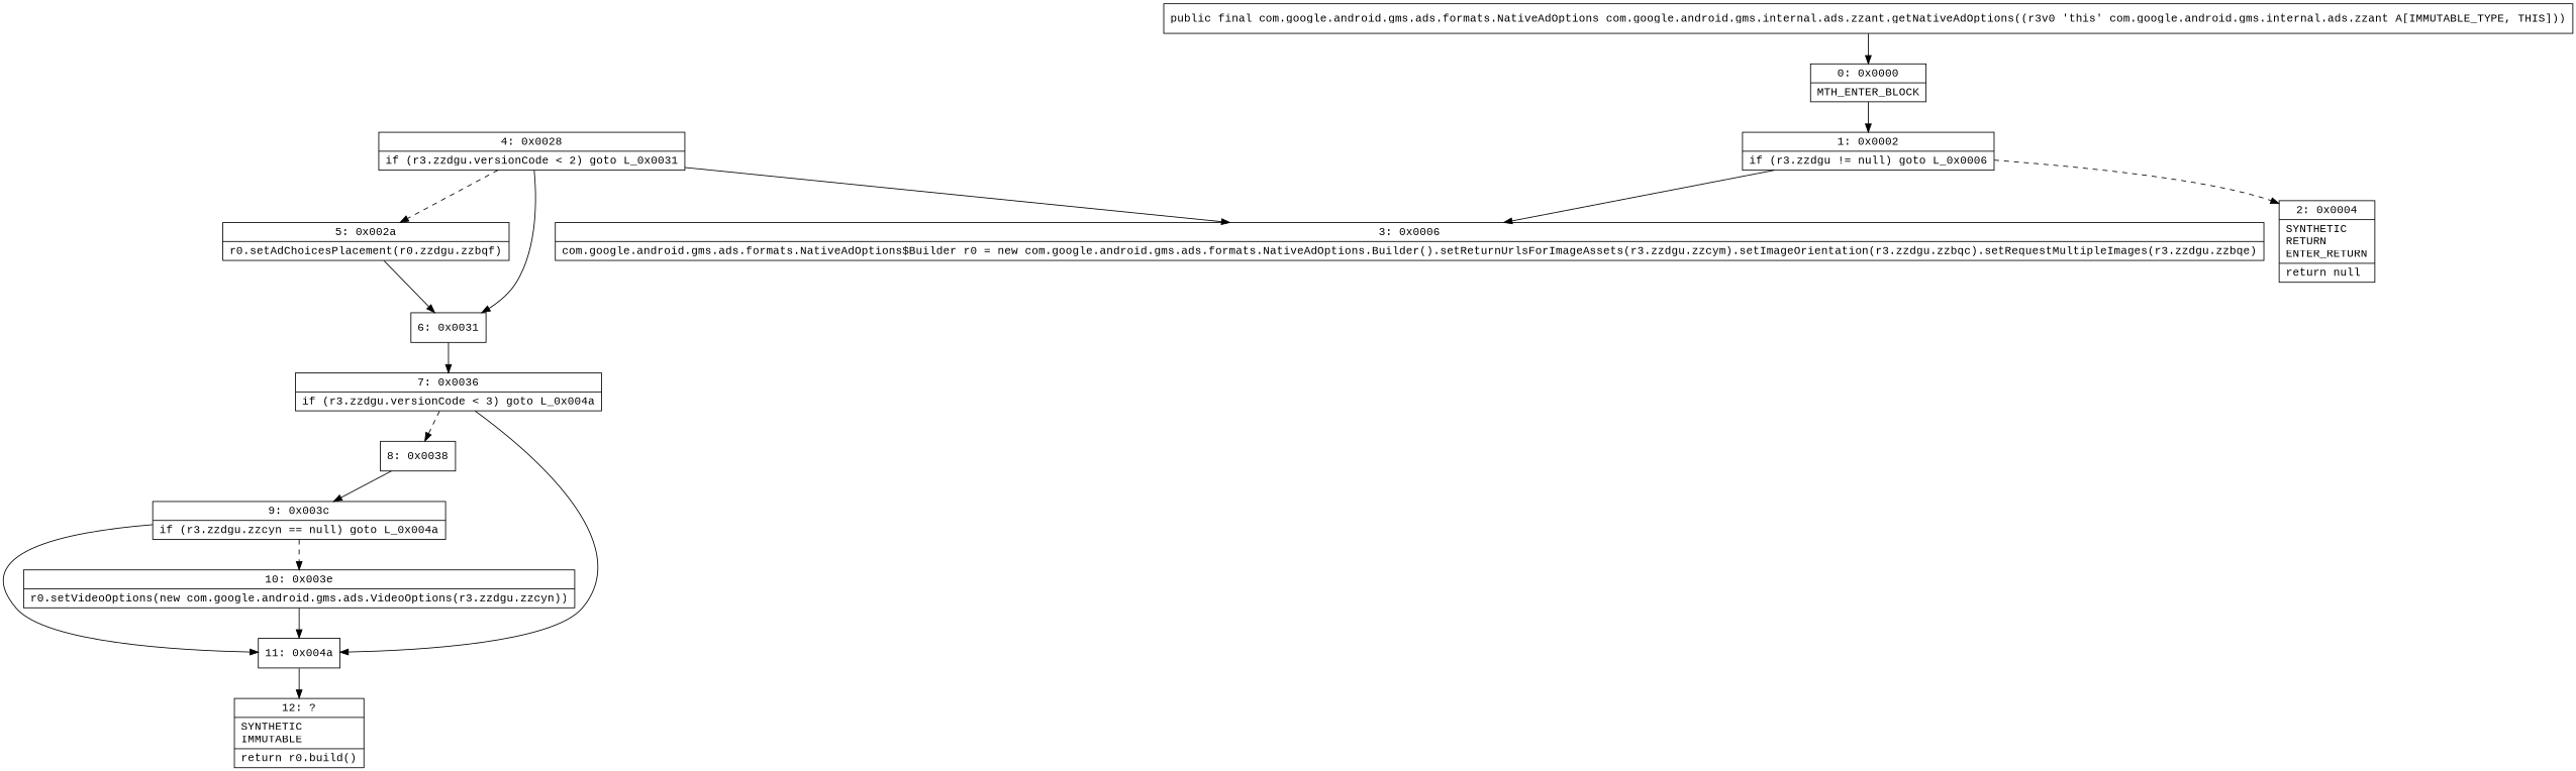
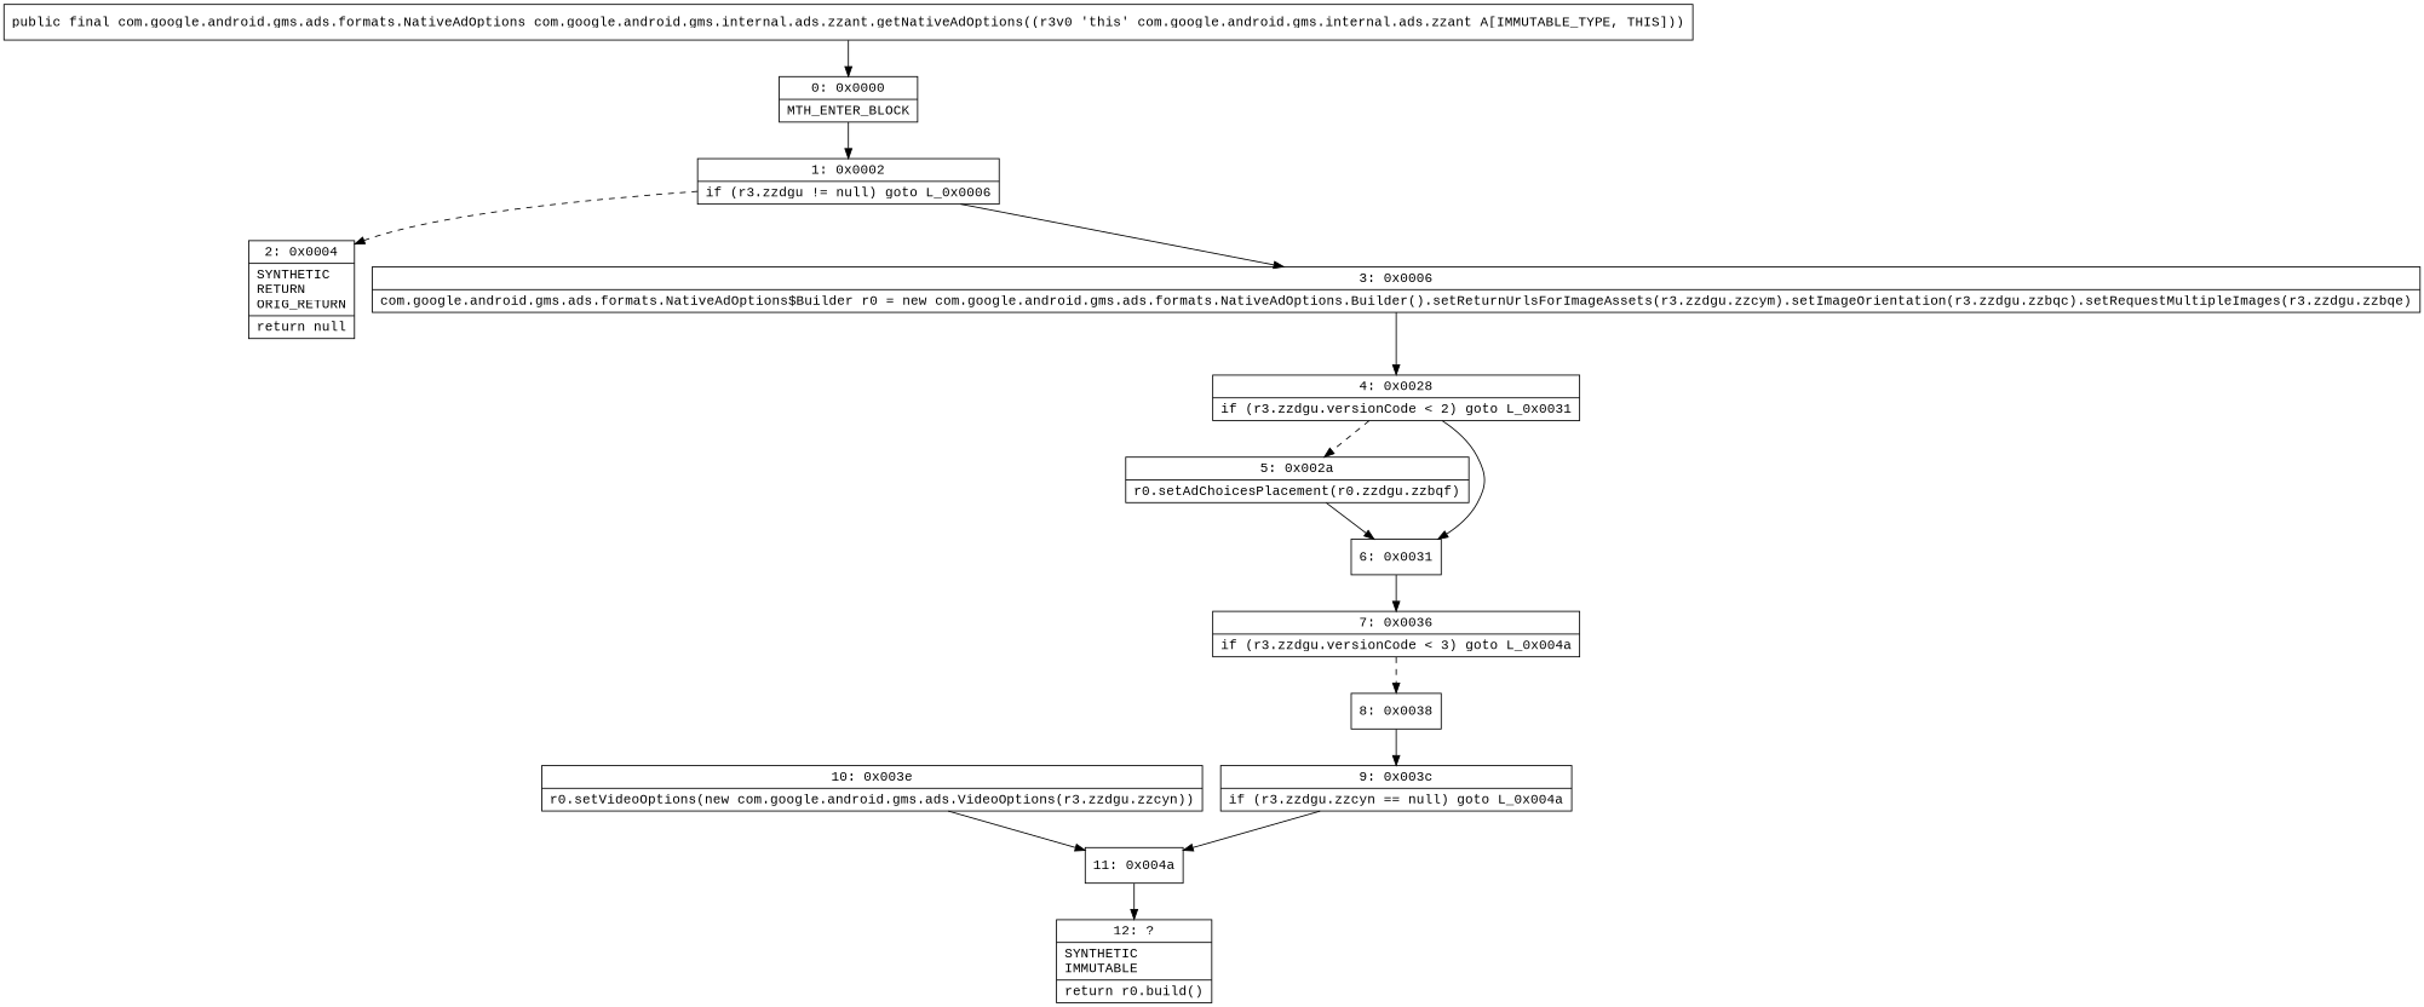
  digraph {
    fontname="Liberation Mono"
    node [fontname="Liberation Mono" shape=record]
    edge [fontname="Liberation Mono"]
    n1 [label="{0\:\ 0x0000|MTH_ENTER_BLOCK\l}"]
    n2 [label="{1\:\ 0x0002|if (r3.zzdgu != null) goto L_0x0006\l}"]
-   n3 [label="{2\:\ 0x0004|SYNTHETIC\lRETURN\lENTER_RETURN\l|return null\l}"]
+   n3 [label="{2\:\ 0x0004|SYNTHETIC\lRETURN\lORIG_RETURN\l|return null\l}"]
    n4 [label="{3\:\ 0x0006|com.google.android.gms.ads.formats.NativeAdOptions$Builder r0 = new com.google.android.gms.ads.formats.NativeAdOptions.Builder().setReturnUrlsForImageAssets(r3.zzdgu.zzcym).setImageOrientation(r3.zzdgu.zzbqc).setRequestMultipleImages(r3.zzdgu.zzbqe)\l}"]
    n5 [label="{4\:\ 0x0028|if (r3.zzdgu.versionCode \< 2) goto L_0x0031\l}"]
    n6 [label="{5\:\ 0x002a|r0.setAdChoicesPlacement(r0.zzdgu.zzbqf)\l}"]
    n7 [label="{6\:\ 0x0031}"]
    n8 [label="{7\:\ 0x0036|if (r3.zzdgu.versionCode \< 3) goto L_0x004a\l}"]
    n9 [label="{8\:\ 0x0038}"]
    n10 [label="{11\:\ 0x004a}"]
    n11 [label="{9\:\ 0x003c|if (r3.zzdgu.zzcyn == null) goto L_0x004a\l}"]
    n12 [label="{12\:\ ?|SYNTHETIC\lIMMUTABLE\l|return r0.build()\l}"]
    n13 [label="{10\:\ 0x003e|r0.setVideoOptions(new com.google.android.gms.ads.VideoOptions(r3.zzdgu.zzcyn))\l}"]
    n14 [label="{public final com.google.android.gms.ads.formats.NativeAdOptions com.google.android.gms.internal.ads.zzant.getNativeAdOptions((r3v0 'this' com.google.android.gms.internal.ads.zzant A[IMMUTABLE_TYPE, THIS])) }"]
    n1 -> n2
    n2 -> n3 [style=dashed]
    n2 -> n4
-   n5 -> n4
+   n4 -> n5
    n5 -> n6 [style=dashed]
    n5 -> n7
    n6 -> n7
    n7 -> n8
    n8 -> n9 [style=dashed]
-   n8 -> n10
    n9 -> n11
    n10 -> n12
    n11 -> n10
-   n11 -> n13 [style=dashed]
    n13 -> n10
    n14 -> n1
  }
